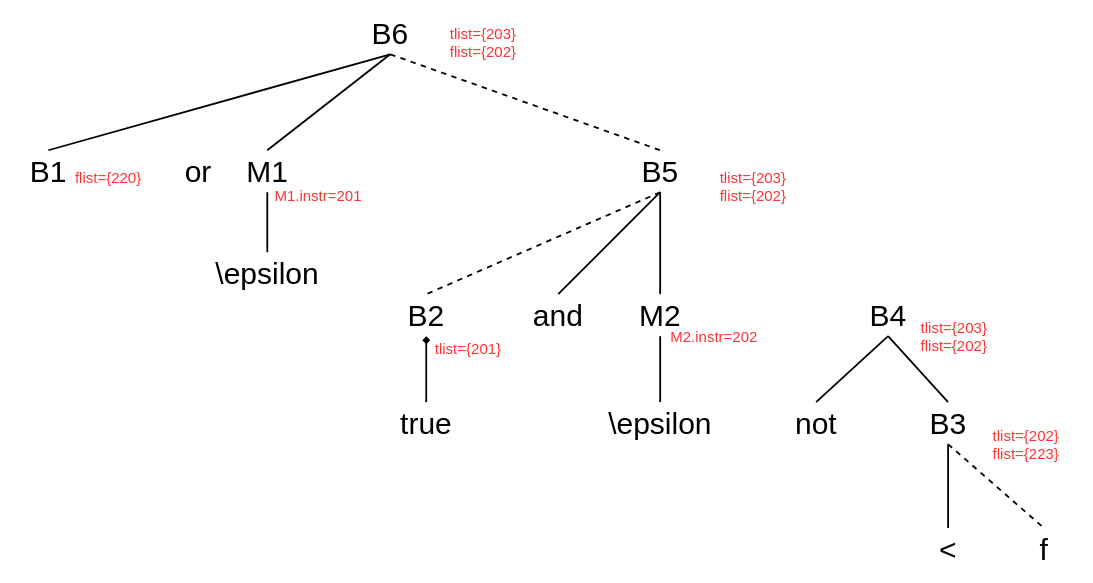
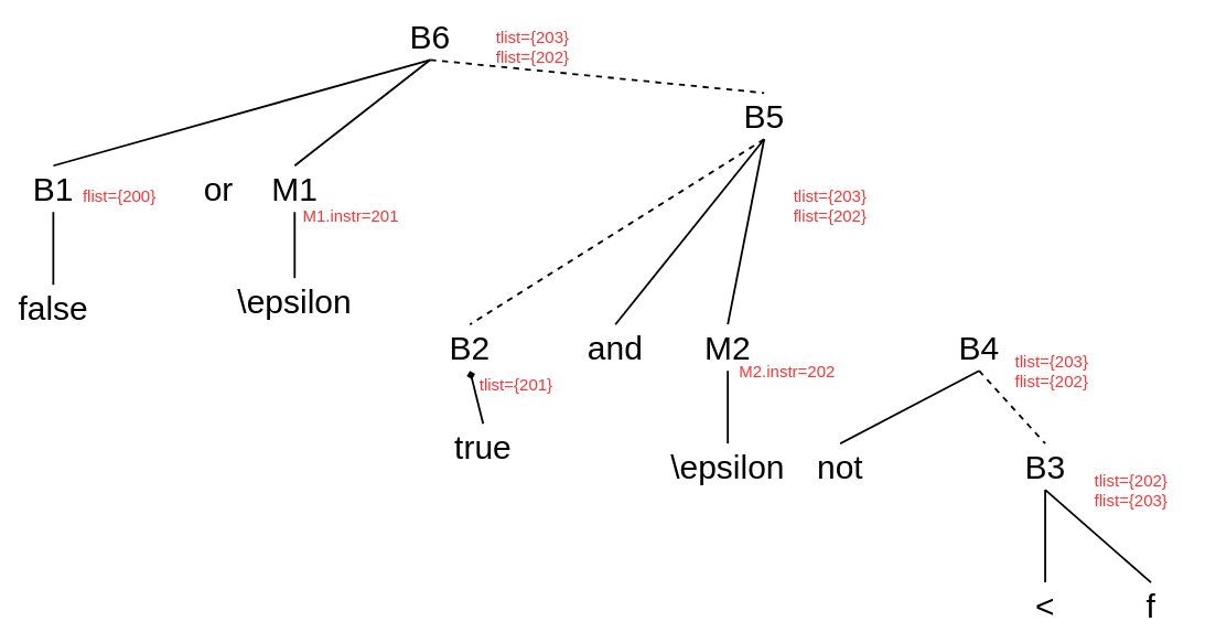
  <mxCell id="0" />
  <mxCell id="1" parent="0" />
+ <mxCell id="2" value="false" style="text;html=1;strokeColor=none;fillColor=none;align=center;verticalAlign=middle;whiteSpace=wrap;rounded=0;fontSize=50;" vertex="1" parent="1"><mxGeometry x="20" y="430" width="120" height="70" as="geometry" /></mxCell>
  <mxCell id="3" value="B1" style="text;html=1;strokeColor=none;fillColor=none;align=center;verticalAlign=middle;whiteSpace=wrap;rounded=0;fontSize=50;" vertex="1" parent="1"><mxGeometry x="20" y="250" width="120" height="70" as="geometry" /></mxCell>
- <mxCell id="5" value="flist={220}" style="text;html=1;align=center;verticalAlign=middle;whiteSpace=wrap;rounded=0;fontSize=25;fontColor=#FF3333;" vertex="1" parent="1"><mxGeometry x="110" y="270" width="140" height="50" as="geometry" /></mxCell>
+ <mxCell id="4" value="" style="endArrow=none;html=1;fontSize=50;entryX=0.5;entryY=1;entryDx=0;entryDy=0;exitX=0.5;exitY=0;exitDx=0;exitDy=0;strokeWidth=3;" edge="1" parent="1" source="2" target="3"><mxGeometry width="50" height="50" relative="1" as="geometry"><mxPoint x="20" y="570" as="sourcePoint" /><mxPoint x="70" y="520" as="targetPoint" /></mxGeometry></mxCell>
+ <mxCell id="5" value="flist={200}" style="text;html=1;align=center;verticalAlign=middle;whiteSpace=wrap;rounded=0;fontSize=25;fontColor=#FF3333;" vertex="1" parent="1"><mxGeometry x="110" y="270" width="140" height="50" as="geometry" /></mxCell>
  <mxCell id="6" value="or" style="text;html=1;strokeColor=none;fillColor=none;align=center;verticalAlign=middle;whiteSpace=wrap;rounded=0;fontSize=50;" vertex="1" parent="1"><mxGeometry x="270" y="250" width="120" height="70" as="geometry" /></mxCell>
  <mxCell id="7" value="M1" style="text;html=1;strokeColor=none;fillColor=none;align=center;verticalAlign=middle;whiteSpace=wrap;rounded=0;fontSize=50;" vertex="1" parent="1"><mxGeometry x="385" y="250" width="120" height="70" as="geometry" /></mxCell>
  <mxCell id="8" value="M1.instr=201" style="text;html=1;align=center;verticalAlign=middle;whiteSpace=wrap;rounded=0;fontSize=25;fontColor=#FF3333;" vertex="1" parent="1"><mxGeometry x="460" y="285" width="140" height="80" as="geometry" /></mxCell>
  <mxCell id="9" value="" style="endArrow=none;html=1;fontSize=50;exitX=0.5;exitY=0;exitDx=0;exitDy=0;strokeWidth=3;entryX=0.5;entryY=1;entryDx=0;entryDy=0;" edge="1" parent="1" source="10" target="7"><mxGeometry width="50" height="50" relative="1" as="geometry"><mxPoint x="341.5" y="430" as="sourcePoint" /><mxPoint x="370" y="340" as="targetPoint" /></mxGeometry></mxCell>
  <mxCell id="10" value="\epsilon" style="text;html=1;strokeColor=none;fillColor=none;align=center;verticalAlign=middle;whiteSpace=wrap;rounded=0;fontSize=50;" vertex="1" parent="1"><mxGeometry x="385" y="420" width="120" height="70" as="geometry" /></mxCell>
  <mxCell id="11" value="B2" style="text;html=1;strokeColor=none;fillColor=none;align=center;verticalAlign=middle;whiteSpace=wrap;rounded=0;fontSize=50;" vertex="1" parent="1"><mxGeometry x="650" y="490" width="120" height="70" as="geometry" /></mxCell>
- <mxCell id="12" value="true" style="text;html=1;strokeColor=none;fillColor=none;align=center;verticalAlign=middle;whiteSpace=wrap;rounded=0;fontSize=50;" vertex="1" parent="1"><mxGeometry x="650" y="670" width="120" height="70" as="geometry" /></mxCell>
+ <mxCell id="12" value="true" style="text;html=1;strokeColor=none;fillColor=none;align=center;verticalAlign=middle;whiteSpace=wrap;rounded=0;fontSize=50;" vertex="1" parent="1"><mxGeometry x="670" y="640" width="120" height="70" as="geometry" /></mxCell>
  <mxCell id="13" value="" style="endArrow=diamond;html=1;fontSize=50;exitX=0.5;exitY=0;exitDx=0;exitDy=0;strokeWidth=3;entryX=0.5;entryY=1;entryDx=0;entryDy=0;" edge="1" parent="1" source="12" target="11"><mxGeometry width="50" height="50" relative="1" as="geometry"><mxPoint x="650" y="810" as="sourcePoint" /><mxPoint x="760" y="600" as="targetPoint" /></mxGeometry></mxCell>
  <mxCell id="14" value="and" style="text;html=1;strokeColor=none;fillColor=none;align=center;verticalAlign=middle;whiteSpace=wrap;rounded=0;fontSize=50;" vertex="1" parent="1"><mxGeometry x="870" y="490" width="120" height="70" as="geometry" /></mxCell>
  <mxCell id="15" value="M2" style="text;html=1;strokeColor=none;fillColor=none;align=center;verticalAlign=middle;whiteSpace=wrap;rounded=0;fontSize=50;" vertex="1" parent="1"><mxGeometry x="1040" y="490" width="120" height="70" as="geometry" /></mxCell>
  <mxCell id="16" value="" style="endArrow=none;html=1;fontSize=50;exitX=0.5;exitY=0;exitDx=0;exitDy=0;strokeWidth=3;entryX=0.5;entryY=1;entryDx=0;entryDy=0;" edge="1" parent="1" source="17" target="15"><mxGeometry width="50" height="50" relative="1" as="geometry"><mxPoint x="996.5" y="670" as="sourcePoint" /><mxPoint x="1025" y="580" as="targetPoint" /></mxGeometry></mxCell>
  <mxCell id="17" value="\epsilon" style="text;html=1;strokeColor=none;fillColor=none;align=center;verticalAlign=middle;whiteSpace=wrap;rounded=0;fontSize=50;" vertex="1" parent="1"><mxGeometry x="1040" y="670" width="120" height="70" as="geometry" /></mxCell>
- <mxCell id="18" value="not" style="text;html=1;strokeColor=none;fillColor=none;align=center;verticalAlign=middle;whiteSpace=wrap;rounded=0;fontSize=50;" vertex="1" parent="1"><mxGeometry x="1300" y="670" width="120" height="70" as="geometry" /></mxCell>
+ <mxCell id="18" value="not" style="text;html=1;strokeColor=none;fillColor=none;align=center;verticalAlign=middle;whiteSpace=wrap;rounded=0;fontSize=50;" vertex="1" parent="1"><mxGeometry x="1210" y="670" width="120" height="70" as="geometry" /></mxCell>
  <mxCell id="19" value="&amp;lt;" style="text;html=1;strokeColor=none;fillColor=none;align=center;verticalAlign=middle;whiteSpace=wrap;rounded=0;fontSize=50;" vertex="1" parent="1"><mxGeometry x="1520" y="880" width="120" height="70" as="geometry" /></mxCell>
  <mxCell id="20" value="f" style="text;html=1;strokeColor=none;fillColor=none;align=center;verticalAlign=middle;whiteSpace=wrap;rounded=0;fontSize=50;" vertex="1" parent="1"><mxGeometry x="1680" y="880" width="120" height="70" as="geometry" /></mxCell>
  <mxCell id="21" value="B3" style="text;html=1;strokeColor=none;fillColor=none;align=center;verticalAlign=middle;whiteSpace=wrap;rounded=0;fontSize=50;" vertex="1" parent="1"><mxGeometry x="1520" y="670" width="120" height="70" as="geometry" /></mxCell>
  <mxCell id="22" value="" style="endArrow=none;html=1;fontSize=50;exitX=0.5;exitY=0;exitDx=0;exitDy=0;strokeWidth=3;entryX=0.5;entryY=1;entryDx=0;entryDy=0;" edge="1" parent="1" source="19" target="21"><mxGeometry width="50" height="50" relative="1" as="geometry"><mxPoint x="1120" y="690" as="sourcePoint" /><mxPoint x="1120" y="580" as="targetPoint" /></mxGeometry></mxCell>
- <mxCell id="23" value="" style="endArrow=none;html=1;fontSize=50;exitX=0.5;exitY=1;exitDx=0;exitDy=0;strokeWidth=3;entryX=0.5;entryY=0;entryDx=0;entryDy=0;dashed=1;" edge="1" parent="1" source="21" target="20"><mxGeometry width="50" height="50" relative="1" as="geometry"><mxPoint x="1130" y="700" as="sourcePoint" /><mxPoint x="1130" y="590" as="targetPoint" /></mxGeometry></mxCell>
+ <mxCell id="23" value="" style="endArrow=none;html=1;fontSize=50;exitX=0.5;exitY=1;exitDx=0;exitDy=0;strokeWidth=3;entryX=0.5;entryY=0;entryDx=0;entryDy=0;" edge="1" parent="1" source="21" target="20"><mxGeometry width="50" height="50" relative="1" as="geometry"><mxPoint x="1130" y="700" as="sourcePoint" /><mxPoint x="1130" y="590" as="targetPoint" /></mxGeometry></mxCell>
  <mxCell id="24" value="B4" style="text;html=1;strokeColor=none;fillColor=none;align=center;verticalAlign=middle;whiteSpace=wrap;rounded=0;fontSize=50;" vertex="1" parent="1"><mxGeometry x="1420" y="490" width="120" height="70" as="geometry" /></mxCell>
- <mxCell id="25" value="" style="endArrow=none;html=1;fontSize=50;exitX=0.5;exitY=1;exitDx=0;exitDy=0;strokeWidth=3;entryX=0.5;entryY=0;entryDx=0;entryDy=0;" edge="1" parent="1" source="24" target="21"><mxGeometry width="50" height="50" relative="1" as="geometry"><mxPoint x="1590" y="750" as="sourcePoint" /><mxPoint x="1750" y="890" as="targetPoint" /></mxGeometry></mxCell>
+ <mxCell id="25" value="" style="endArrow=none;html=1;fontSize=50;exitX=0.5;exitY=1;exitDx=0;exitDy=0;strokeWidth=3;entryX=0.5;entryY=0;entryDx=0;entryDy=0;dashed=1;" edge="1" parent="1" source="24" target="21"><mxGeometry width="50" height="50" relative="1" as="geometry"><mxPoint x="1590" y="750" as="sourcePoint" /><mxPoint x="1750" y="890" as="targetPoint" /></mxGeometry></mxCell>
  <mxCell id="26" value="" style="endArrow=none;html=1;fontSize=50;exitX=0.5;exitY=1;exitDx=0;exitDy=0;strokeWidth=3;entryX=0.5;entryY=0;entryDx=0;entryDy=0;" edge="1" parent="1" source="24" target="18"><mxGeometry width="50" height="50" relative="1" as="geometry"><mxPoint x="1600" y="760" as="sourcePoint" /><mxPoint x="1760" y="900" as="targetPoint" /></mxGeometry></mxCell>
- <mxCell id="27" value="B5" style="text;html=1;strokeColor=none;fillColor=none;align=center;verticalAlign=middle;whiteSpace=wrap;rounded=0;fontSize=50;" vertex="1" parent="1"><mxGeometry x="1040" y="250" width="120" height="70" as="geometry" /></mxCell>
+ <mxCell id="27" value="B5" style="text;html=1;strokeColor=none;fillColor=none;align=center;verticalAlign=middle;whiteSpace=wrap;rounded=0;fontSize=50;" vertex="1" parent="1"><mxGeometry x="1095" y="140" width="120" height="70" as="geometry" /></mxCell>
  <mxCell id="28" value="" style="endArrow=none;html=1;fontSize=50;exitX=0.5;exitY=1;exitDx=0;exitDy=0;strokeWidth=3;entryX=0.5;entryY=0;entryDx=0;entryDy=0;" edge="1" parent="1" source="27" target="15"><mxGeometry width="50" height="50" relative="1" as="geometry"><mxPoint x="1490" y="570" as="sourcePoint" /><mxPoint x="1370" y="680" as="targetPoint" /></mxGeometry></mxCell>
  <mxCell id="29" value="" style="endArrow=none;html=1;fontSize=50;exitX=0.5;exitY=1;exitDx=0;exitDy=0;strokeWidth=3;entryX=0.5;entryY=0;entryDx=0;entryDy=0;" edge="1" parent="1" source="27" target="14"><mxGeometry width="50" height="50" relative="1" as="geometry"><mxPoint x="1490" y="570" as="sourcePoint" /><mxPoint x="1370" y="680" as="targetPoint" /></mxGeometry></mxCell>
  <mxCell id="30" value="" style="endArrow=none;html=1;fontSize=50;exitX=0.5;exitY=1;exitDx=0;exitDy=0;strokeWidth=3;entryX=0.5;entryY=0;entryDx=0;entryDy=0;dashed=1;" edge="1" parent="1" source="27" target="11"><mxGeometry width="50" height="50" relative="1" as="geometry"><mxPoint x="1500" y="580" as="sourcePoint" /><mxPoint x="1380" y="690" as="targetPoint" /></mxGeometry></mxCell>
  <mxCell id="31" value="B6" style="text;html=1;strokeColor=none;fillColor=none;align=center;verticalAlign=middle;whiteSpace=wrap;rounded=0;fontSize=50;" vertex="1" parent="1"><mxGeometry x="590" y="20" width="120" height="70" as="geometry" /></mxCell>
  <mxCell id="32" value="" style="endArrow=none;html=1;fontSize=50;exitX=0.5;exitY=1;exitDx=0;exitDy=0;strokeWidth=3;entryX=0.5;entryY=0;entryDx=0;entryDy=0;" edge="1" parent="1" source="31" target="3"><mxGeometry width="50" height="50" relative="1" as="geometry"><mxPoint x="1110" y="330" as="sourcePoint" /><mxPoint x="720" y="500" as="targetPoint" /></mxGeometry></mxCell>
  <mxCell id="33" value="" style="endArrow=none;html=1;fontSize=50;exitX=0.5;exitY=1;exitDx=0;exitDy=0;strokeWidth=3;entryX=0.5;entryY=0;entryDx=0;entryDy=0;" edge="1" parent="1" source="31" target="7"><mxGeometry width="50" height="50" relative="1" as="geometry"><mxPoint x="1130" y="350" as="sourcePoint" /><mxPoint x="740" y="520" as="targetPoint" /></mxGeometry></mxCell>
  <mxCell id="34" value="" style="endArrow=none;html=1;fontSize=50;exitX=0.5;exitY=1;exitDx=0;exitDy=0;strokeWidth=3;entryX=0.5;entryY=0;entryDx=0;entryDy=0;dashed=1;" edge="1" parent="1" source="31" target="27"><mxGeometry width="50" height="50" relative="1" as="geometry"><mxPoint x="1140" y="360" as="sourcePoint" /><mxPoint x="750" y="530" as="targetPoint" /></mxGeometry></mxCell>
  <mxCell id="35" value="tlist={201}" style="text;html=1;align=center;verticalAlign=middle;whiteSpace=wrap;rounded=0;fontSize=25;fontColor=#FF3333;" vertex="1" parent="1"><mxGeometry x="710" y="540" width="140" height="80" as="geometry" /></mxCell>
  <mxCell id="36" value="M2.instr=202" style="text;html=1;align=center;verticalAlign=middle;whiteSpace=wrap;rounded=0;fontSize=25;fontColor=#FF3333;" vertex="1" parent="1"><mxGeometry x="1120" y="520" width="140" height="80" as="geometry" /></mxCell>
- <mxCell id="37" value="tlist={202}&lt;br style=&quot;font-size: 25px&quot;&gt;flist={223}" style="text;html=1;align=center;verticalAlign=middle;whiteSpace=wrap;rounded=0;fontSize=25;fontColor=#FF3333;" vertex="1" parent="1"><mxGeometry x="1640" y="700" width="140" height="80" as="geometry" /></mxCell>
+ <mxCell id="37" value="tlist={202}&lt;br style=&quot;font-size: 25px&quot;&gt;flist={203}" style="text;html=1;align=center;verticalAlign=middle;whiteSpace=wrap;rounded=0;fontSize=25;fontColor=#FF3333;" vertex="1" parent="1"><mxGeometry x="1640" y="700" width="140" height="80" as="geometry" /></mxCell>
  <mxCell id="38" value="tlist={203}&lt;br style=&quot;font-size: 25px&quot;&gt;flist={202}" style="text;html=1;align=center;verticalAlign=middle;whiteSpace=wrap;rounded=0;fontSize=25;fontColor=#FF3333;" vertex="1" parent="1"><mxGeometry x="1520" y="520" width="140" height="80" as="geometry" /></mxCell>
  <mxCell id="39" value="tlist={203}&lt;br style=&quot;font-size: 25px&quot;&gt;flist={202}" style="text;html=1;align=center;verticalAlign=middle;whiteSpace=wrap;rounded=0;fontSize=25;fontColor=#FF3333;" vertex="1" parent="1"><mxGeometry x="1160" y="270" width="190" height="80" as="geometry" /></mxCell>
  <mxCell id="40" value="tlist={203}&lt;br style=&quot;font-size: 25px&quot;&gt;flist={202}" style="text;html=1;align=center;verticalAlign=middle;whiteSpace=wrap;rounded=0;fontSize=25;fontColor=#FF3333;" vertex="1" parent="1"><mxGeometry x="710" y="30" width="190" height="80" as="geometry" /></mxCell>
